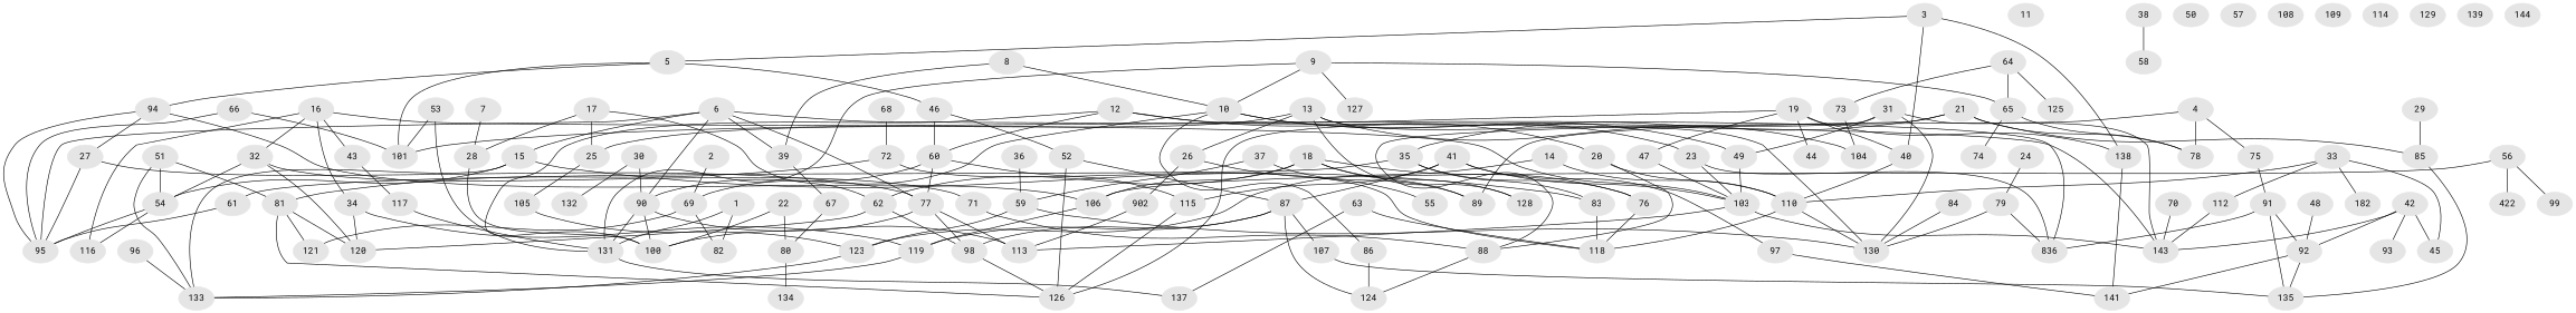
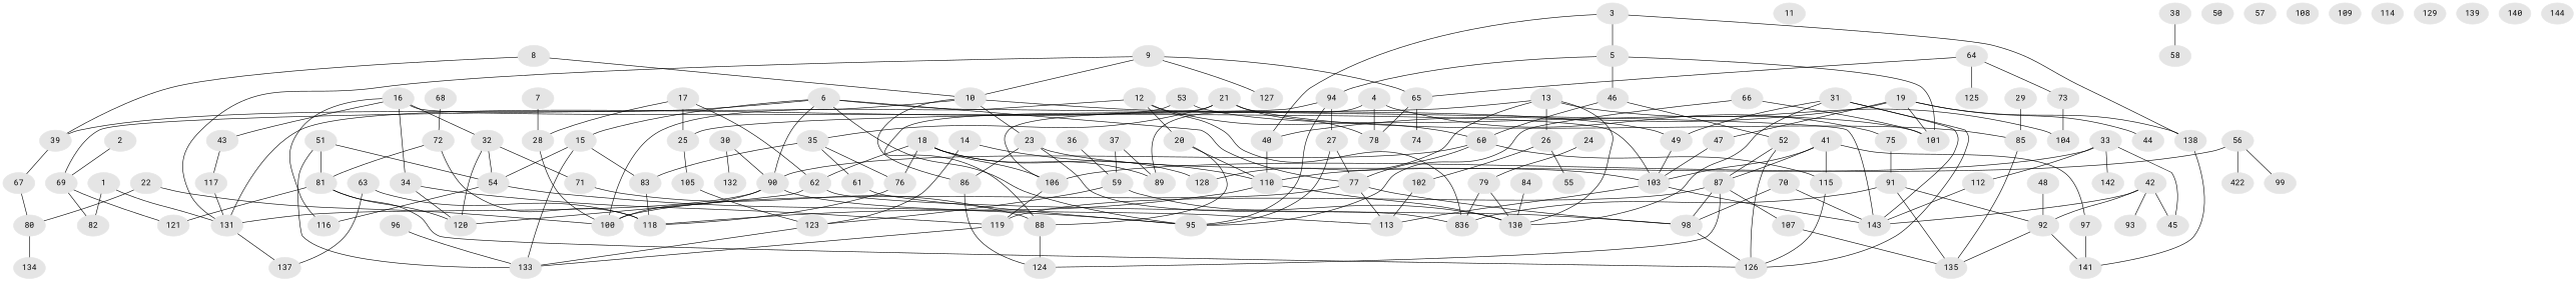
  graph {
    fontname="Roboto Mono"
    node [color=gray90 fontname="Roboto Mono" style=filled]
    edge [fontname="Roboto Mono"]
    1
    82
    131
    137
    2
    69
    121
    3
    5
    40
    138
    46
    94
    101
    110
    141
    4
    75
    78
    89
    91
    60
    52
    95
    27
    106
    6
    15
    77
    90
    143
    39
    54
    83
    133
    73
    104
    100
    98
    113
    7
    28
    8
    10
    23
    49
    86
    67
    9
    65
    127
    74
    n53 [label=836]
    103
    124
    11
    12
    20
    88
    115
    13
    25
    26
    128
    130
    105
    55
-   102 [label=902]
+   102
    14
    123
    118
    116
    16
    32
    34
    43
    71
    120
    119
    117
    17
    62
    18
    76
    19
    44
    47
    21
    35
    85
    61
    135
    22
    80
    134
    24
    79
    29
    30
    132
    31
    126
    33
    45
    112
-   142 [label=182]
+   142
    36
    59
    37
    38
    58
    41
    87
    97
    107
    42
    92
    93
    48
    50
    51
    81
    53
    56
    99
    n126 [label=422]
    57
    63
    64
    125
    66
    68
    72
    70
    84
    96
    108
    109
    114
    129
    139
+   140
    144
    1 -- 82
    1 -- 131
    131 -- 137
    2 -- 69
    69 -- 82
    69 -- 121
    3 -- 5
    3 -- 40
    3 -- 138
    5 -- 46
    5 -- 94
    5 -- 101
    40 -- 110
    138 -- 141
    46 -- 60
    46 -- 52
    94 -- 95
    94 -- 27
    94 -- 106
    110 -- 130
    110 -- 118
    4 -- 75
    4 -- 78
    4 -- 89
    75 -- 91
    91 -- n53
    91 -- 135
    91 -- 92
    60 -- 77
    60 -- 90
    60 -- 115
    52 -- 126
    52 -- 87
    27 -- 95
    27 -- 77
    106 -- 119
    6 -- 95
    6 -- 15
    6 -- 77
    6 -- 90
    6 -- 143
    6 -- 39
    15 -- 54
    15 -- 83
    15 -- 133
    77 -- 100
    77 -- 98
    77 -- 113
    90 -- 131
    90 -- 100
    90 -- 113
    39 -- 67
    54 -- 95
    54 -- 116
    83 -- 118
    73 -- 104
    98 -- 126
    7 -- 28
    28 -- 100
    8 -- 39
    8 -- 10
    10 -- 69
    10 -- 23
    10 -- 49
    10 -- 86
+   23 -- 86
    23 -- n53
    23 -- 103
    49 -- 103
    86 -- 124
    67 -- 80
    9 -- 131
    9 -- 10
    9 -- 65
    9 -- 127
    65 -- 78
    65 -- 74
    103 -- 143
    103 -- 113
    12 -- 60
    12 -- 100
    12 -- n53
    12 -- 20
    20 -- 110
    20 -- 88
    88 -- 124
    115 -- 126
    13 -- 104
    13 -- 25
    13 -- 26
    13 -- 128
    13 -- 130
    25 -- 105
    26 -- 55
    26 -- 102
    105 -- 123
    102 -- 113
    14 -- 110
    14 -- 123
    123 -- 133
    16 -- 103
    16 -- 116
    16 -- 32
    16 -- 34
    16 -- 43
    32 -- 54
    32 -- 71
    32 -- 120
    34 -- 120
    34 -- 119
    43 -- 117
    71 -- 88
    119 -- 133
    117 -- 131
    17 -- 28
    17 -- 25
    17 -- 62
    62 -- 98
    62 -- 120
    18 -- 89
    18 -- 106
    18 -- 128
    18 -- 62
    18 -- 76
    76 -- 118
    19 -- 40
    19 -- 138
    19 -- 101
    19 -- 44
    19 -- 47
    47 -- 103
    21 -- 78
    21 -- 88
    21 -- 35
    21 -- 85
    35 -- 83
    35 -- 76
    35 -- 61
    85 -- 135
    61 -- 95
    22 -- 100
    22 -- 80
    80 -- 134
    24 -- 79
    79 -- n53
    79 -- 130
    29 -- 85
    30 -- 90
    30 -- 132
    31 -- 143
    31 -- 49
    31 -- 130
    31 -- 126
    33 -- 110
    33 -- 45
    33 -- 112
    33 -- 142
    112 -- 143
    36 -- 59
    59 -- 130
    59 -- 123
    37 -- 89
    37 -- 59
    38 -- 58
    41 -- 103
    41 -- 115
    41 -- 87
    41 -- 97
    87 -- 98
    87 -- 124
    87 -- 119
    87 -- 107
    97 -- 141
    107 -- 135
    42 -- 143
    42 -- 45
    42 -- 92
    42 -- 93
    92 -- 141
    92 -- 135
    48 -- 92
    51 -- 54
    51 -- 133
    51 -- 81
    81 -- 121
    81 -- 120
    81 -- 126
    53 -- 131
    53 -- 101
    56 -- 106
    56 -- 99
    56 -- n126
    63 -- 137
    63 -- 118
    64 -- 73
    64 -- 65
    64 -- 125
    66 -- 101
    66 -- 95
    68 -- 72
    72 -- 118
    72 -- 81
    70 -- 143
+   70 -- 98
    84 -- 130
    96 -- 133
  }
